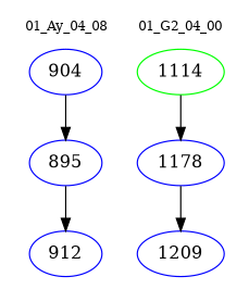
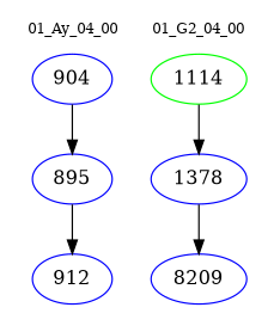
  digraph {
    node [color=blue]
    edge [color=black]
    n1 [label=904]
    n2 [label=895]
    n3 [label=912]
    n4 [color=green label=1114]
-   n5 [label=1178]
-   n6 [label=1209]
+   n5 [label=1378]
+   n6 [label=8209]
    subgraph cluster_1 {
      color=white
      fontsize=10
-     label="01_Ay_04_08"
+     label="01_Ay_04_00"
      n1
      n2
      n3
    }
    subgraph cluster_2 {
      color=white
      fontsize=10
      label="01_G2_04_00"
      n4
      n5
      n6
    }
    n1 -> n2
    n2 -> n3
    n4 -> n5
    n5 -> n6
  }
